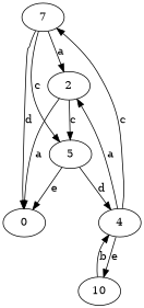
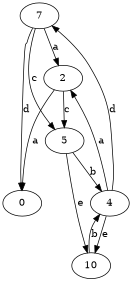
  strict digraph {
    7
    0
    n3 [label=2]
    5
    4
    10
    7 -> 0 [label=d]
    7 -> n3 [label=a]
    7 -> 5 [label=c]
    n3 -> 0 [label=a]
    n3 -> 5 [label=c]
-   5 -> 4 [label=d]
-   5 -> 0 [label=e]
-   4 -> 7 [label=c]
+   5 -> 4 [label=b]
+   5 -> 10 [label=e]
+   4 -> 7 [label=d]
    4 -> n3 [label=a]
    4 -> 10 [label=e]
    10 -> 4 [label=b]
  }
